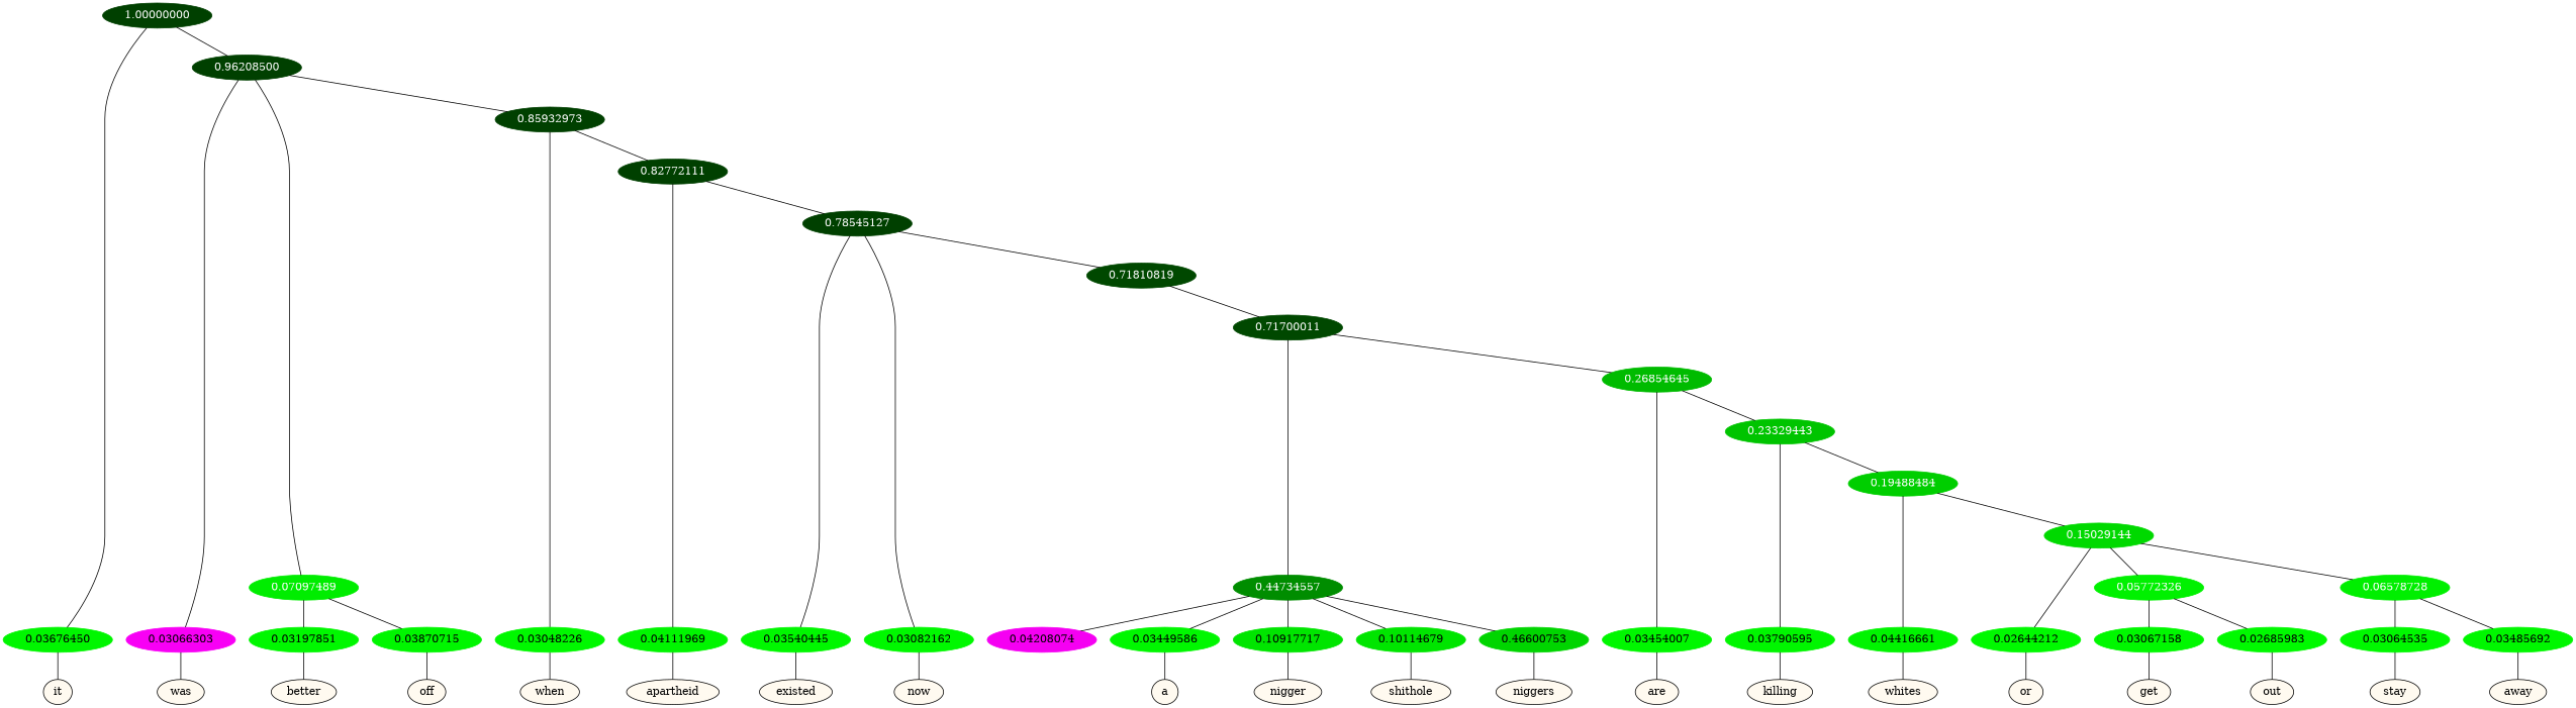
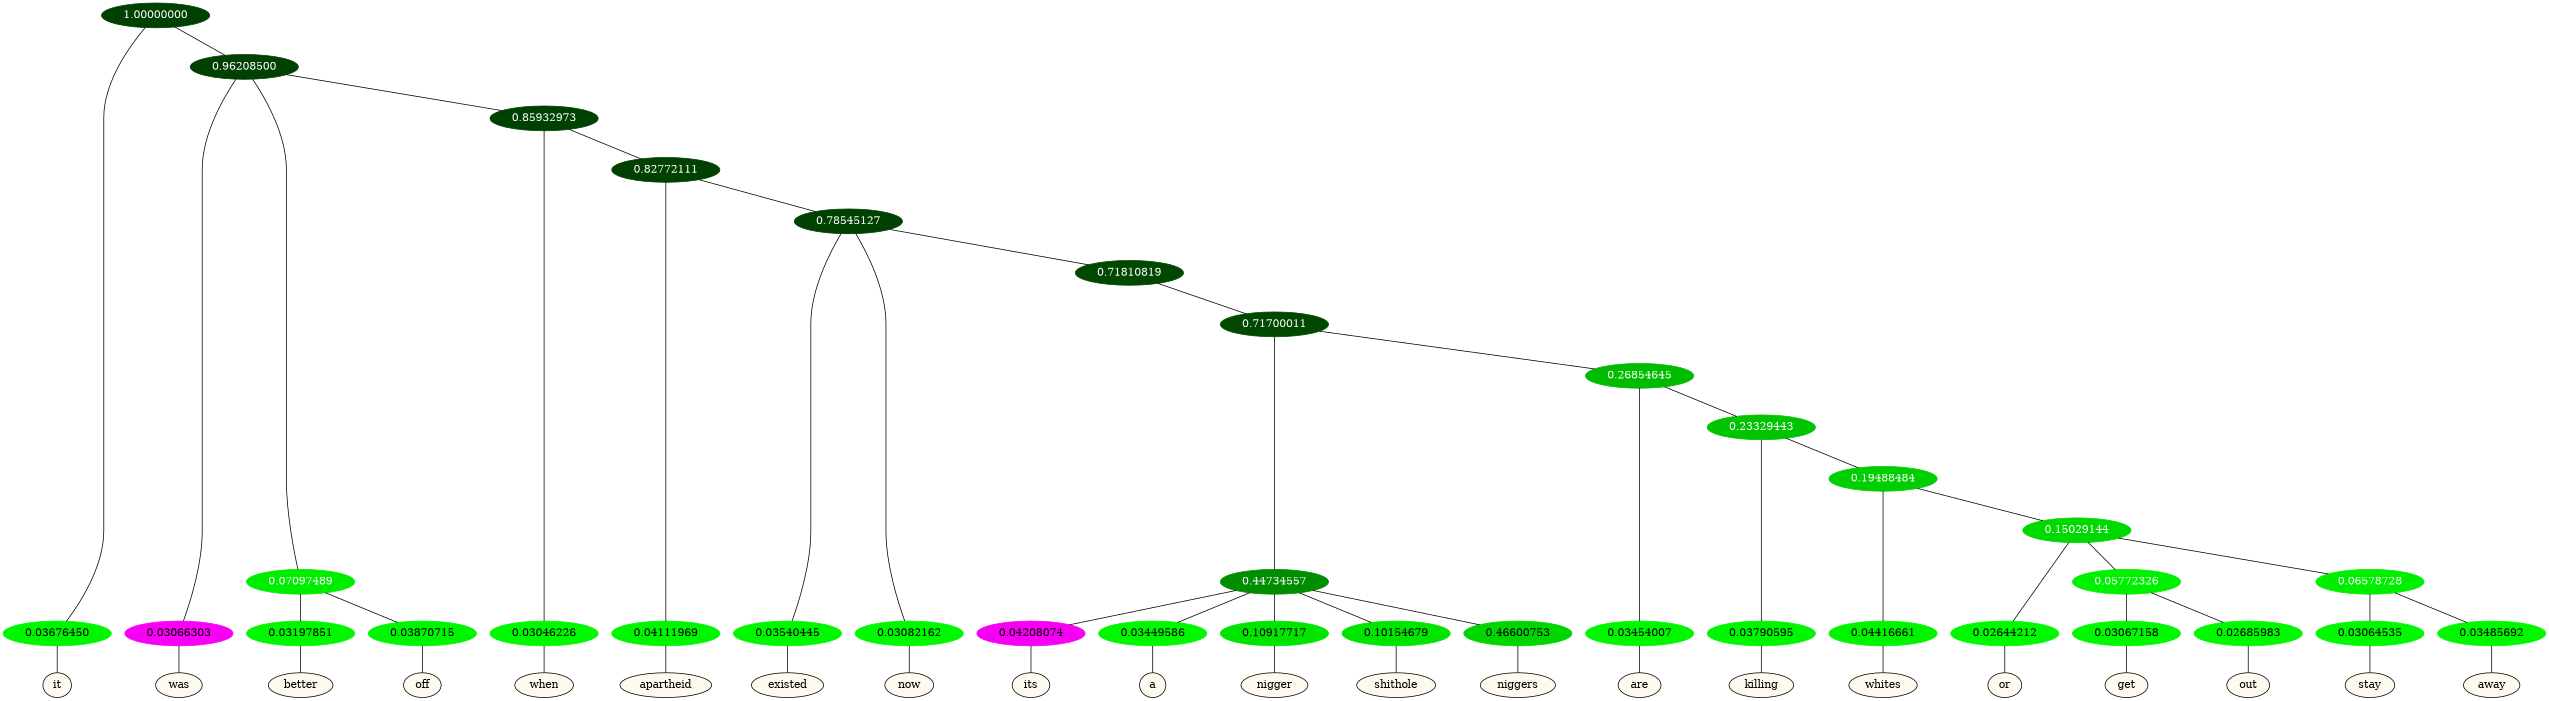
  graph {
    node [color=black format=png nodesep=0.001 ordering=out overlap_scaling=0.01 ranksep=0.001 style=filled]
    n1 [fillcolor=floralwhite height=0.15 label=it style="filled,solid" width=0.15]
    n2 [fillcolor=floralwhite height=0.15 label=was style="filled,solid" width=0.15]
    n3 [fillcolor=floralwhite height=0.15 label=better style="filled,solid" width=0.15]
    n4 [fillcolor=floralwhite height=0.15 label=off style="filled,solid" width=0.15]
    n5 [fillcolor=floralwhite height=0.15 label=when style="filled,solid" width=0.15]
    n6 [fillcolor=floralwhite height=0.15 label=apartheid style="filled,solid" width=0.15]
    n7 [fillcolor=floralwhite height=0.15 label=existed style="filled,solid" width=0.15]
    n8 [fillcolor=floralwhite height=0.15 label=now style="filled,solid" width=0.15]
+   n9 [fillcolor=floralwhite height=0.15 label=its style="filled,solid" width=0.15]
    n10 [fillcolor=floralwhite height=0.15 label=a style="filled,solid" width=0.15]
    n11 [fillcolor=floralwhite height=0.15 label=nigger style="filled,solid" width=0.15]
    n12 [fillcolor=floralwhite height=0.15 label=shithole style="filled,solid" width=0.15]
    n13 [fillcolor=floralwhite height=0.15 label=niggers style="filled,solid" width=0.15]
    n14 [fillcolor=floralwhite height=0.15 label=are style="filled,solid" width=0.15]
    n15 [fillcolor=floralwhite height=0.15 label=killing style="filled,solid" width=0.15]
    n16 [fillcolor=floralwhite height=0.15 label=whites style="filled,solid" width=0.15]
    n17 [fillcolor=floralwhite height=0.15 label=get style="filled,solid" width=0.15]
    n18 [fillcolor=floralwhite height=0.15 label=out style="filled,solid" width=0.15]
    n19 [fillcolor=floralwhite height=0.15 label=or style="filled,solid" width=0.15]
    n20 [fillcolor=floralwhite height=0.15 label=stay style="filled,solid" width=0.15]
    n21 [fillcolor=floralwhite height=0.15 label=away style="filled,solid" width=0.15]
    n22 [color="0.334 1.000 0.963" fontcolor=black height=0.15 label=0.03676450 width=0.15]
    n23 [color="0.835 1.000 0.969" fontcolor=black height=0.15 label=0.03066303 width=0.15]
    n24 [color="0.334 1.000 0.968" fontcolor=black height=0.15 label=0.03197851 width=0.15]
    n25 [color="0.334 1.000 0.961" fontcolor=black height=0.15 label=0.03870715 width=0.15]
-   n26 [color="0.334 1.000 0.970" fontcolor=black height=0.15 label=0.03048226 width=0.15]
+   n26 [color="0.334 1.000 0.970" fontcolor=black height=0.15 label=0.03046226 width=0.15]
    n27 [color="0.334 1.000 0.959" fontcolor=black height=0.15 label=0.04111969 width=0.15]
    n28 [color="0.334 1.000 0.965" fontcolor=black height=0.15 label=0.03540445 width=0.15]
    n29 [color="0.334 1.000 0.969" fontcolor=black height=0.15 label=0.03082162 width=0.15]
    n30 [color="0.835 1.000 0.958" fontcolor=black height=0.15 label=0.04208074 width=0.15]
    n31 [color="0.334 1.000 0.966" fontcolor=black height=0.15 label=0.03449586 width=0.15]
    n32 [color="0.334 1.000 0.898" fontcolor=black height=0.15 label=0.10917717 width=0.15]
-   n33 [color="0.334 1.000 0.898" fontcolor=black height=0.15 label=0.10114679 width=0.15]
+   n33 [color="0.334 1.000 0.898" fontcolor=black height=0.15 label=0.10154679 width=0.15]
    n34 [color="0.334 1.000 0.834" fontcolor=black height=0.15 label=0.46600753 width=0.15]
    n35 [color="0.334 1.000 0.965" fontcolor=black height=0.15 label=0.03454007 width=0.15]
    n36 [color="0.334 1.000 0.962" fontcolor=black height=0.15 label=0.03790595 width=0.15]
    n37 [color="0.334 1.000 0.956" fontcolor=black height=0.15 label=0.04416661 width=0.15]
    n38 [color="0.334 1.000 0.969" fontcolor=black height=0.15 label=0.03067158 width=0.15]
    n39 [color="0.334 1.000 0.973" fontcolor=black height=0.15 label=0.02685983 width=0.15]
    n40 [color="0.334 1.000 0.974" fontcolor=black height=0.15 label=0.02644212 width=0.15]
    n41 [color="0.334 1.000 0.969" fontcolor=black height=0.15 label=0.03064535 width=0.15]
    n42 [color="0.334 1.000 0.965" fontcolor=black height=0.15 label=0.03485692 width=0.15]
    n43 [color="0.334 1.000 0.250" fontcolor=grey99 height=0.15 label=1.00000000 width=0.15]
    n44 [color="0.334 1.000 0.250" fontcolor=grey99 height=0.15 label=0.96208500 width=0.15]
    n45 [color="0.334 1.000 0.929" fontcolor=grey99 height=0.15 label=0.07097489 width=0.15]
    n46 [color="0.334 1.000 0.250" fontcolor=grey99 height=0.15 label=0.85932973 width=0.15]
    n47 [color="0.334 1.000 0.250" fontcolor=grey99 height=0.15 label=0.82772111 width=0.15]
    n48 [color="0.334 1.000 0.250" fontcolor=grey99 height=0.15 label=0.78545127 width=0.15]
    n49 [color="0.334 1.000 0.282" fontcolor=grey99 height=0.15 label=0.71810819 width=0.15]
    n50 [color="0.334 1.000 0.283" fontcolor=grey99 height=0.15 label=0.71700011 width=0.15]
    n51 [color="0.334 1.000 0.553" fontcolor=grey99 height=0.15 label=0.44734557 width=0.15]
    n52 [color="0.334 1.000 0.731" fontcolor=grey99 height=0.15 label=0.26854645 width=0.15]
    n53 [color="0.334 1.000 0.767" fontcolor=grey99 height=0.15 label=0.23329443 width=0.15]
    n54 [color="0.334 1.000 0.805" fontcolor=grey99 height=0.15 label=0.19488484 width=0.15]
    n55 [color="0.334 1.000 0.850" fontcolor=grey99 height=0.15 label=0.15029144 width=0.15]
    n56 [color="0.334 1.000 0.942" fontcolor=grey99 height=0.15 label=0.05772326 width=0.15]
    n57 [color="0.334 1.000 0.934" fontcolor=grey99 height=0.15 label=0.06578728 width=0.15]
    subgraph sub_1 {
      rank=same
      n1
      n2
      n3
      n4
      n5
      n6
      n7
      n8
+     n9
      n10
      n11
      n12
      n13
      n14
      n15
      n16
      n17
      n18
      n19
      n20
      n21
    }
    subgraph sub_2 {
      rank=same
      n22
      n23
      n24
      n25
      n26
      n27
      n28
      n29
      n30
      n31
      n32
      n33
      n34
      n35
      n36
      n37
      n38
      n39
      n40
      n41
      n42
    }
    n22 -- n1
    n23 -- n2
    n24 -- n3
    n25 -- n4
    n26 -- n5
    n27 -- n6
    n28 -- n7
    n29 -- n8
+   n30 -- n9
    n31 -- n10
    n32 -- n11
    n33 -- n12
    n34 -- n13
    n35 -- n14
    n36 -- n15
    n37 -- n16
    n38 -- n17
    n39 -- n18
    n40 -- n19
    n41 -- n20
    n42 -- n21
    n43 -- n22
    n43 -- n44
    n44 -- n23
    n44 -- n45
    n44 -- n46
    n45 -- n24
    n45 -- n25
    n46 -- n26
    n46 -- n47
    n47 -- n27
    n47 -- n48
    n48 -- n28
    n48 -- n29
    n48 -- n49
    n49 -- n50
    n50 -- n51
    n50 -- n52
    n51 -- n30
    n51 -- n31
    n51 -- n32
    n51 -- n33
    n51 -- n34
    n52 -- n35
    n52 -- n53
    n53 -- n36
    n53 -- n54
    n54 -- n37
    n54 -- n55
    n55 -- n40
    n55 -- n56
    n55 -- n57
    n56 -- n38
    n56 -- n39
    n57 -- n41
    n57 -- n42
  }
